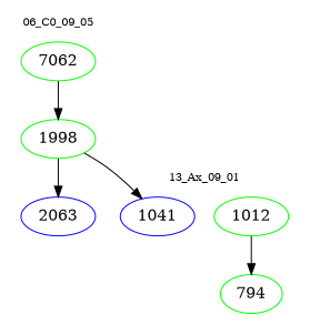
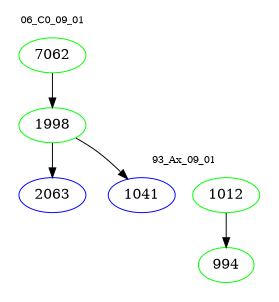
  digraph {
    node [color=green]
    edge [color=black]
    n1 [label=1012]
-   n2 [label=794]
+   n2 [label=994]
    n3 [color=blue label=1041]
    n4 [label=7062]
    n5 [label=1998]
    n6 [color=blue label=2063]
    subgraph cluster_1 {
      color=white
      fontsize=10
-     label="13_Ax_09_01"
+     label="93_Ax_09_01"
      n1
      n2
      n3
    }
    subgraph cluster_2 {
      color=white
      fontsize=10
-     label="06_C0_09_05"
+     label="06_C0_09_01"
      n4
      n5
      n6
    }
    n1 -> n2
    n4 -> n5
    n5 -> n3
    n5 -> n6
  }
